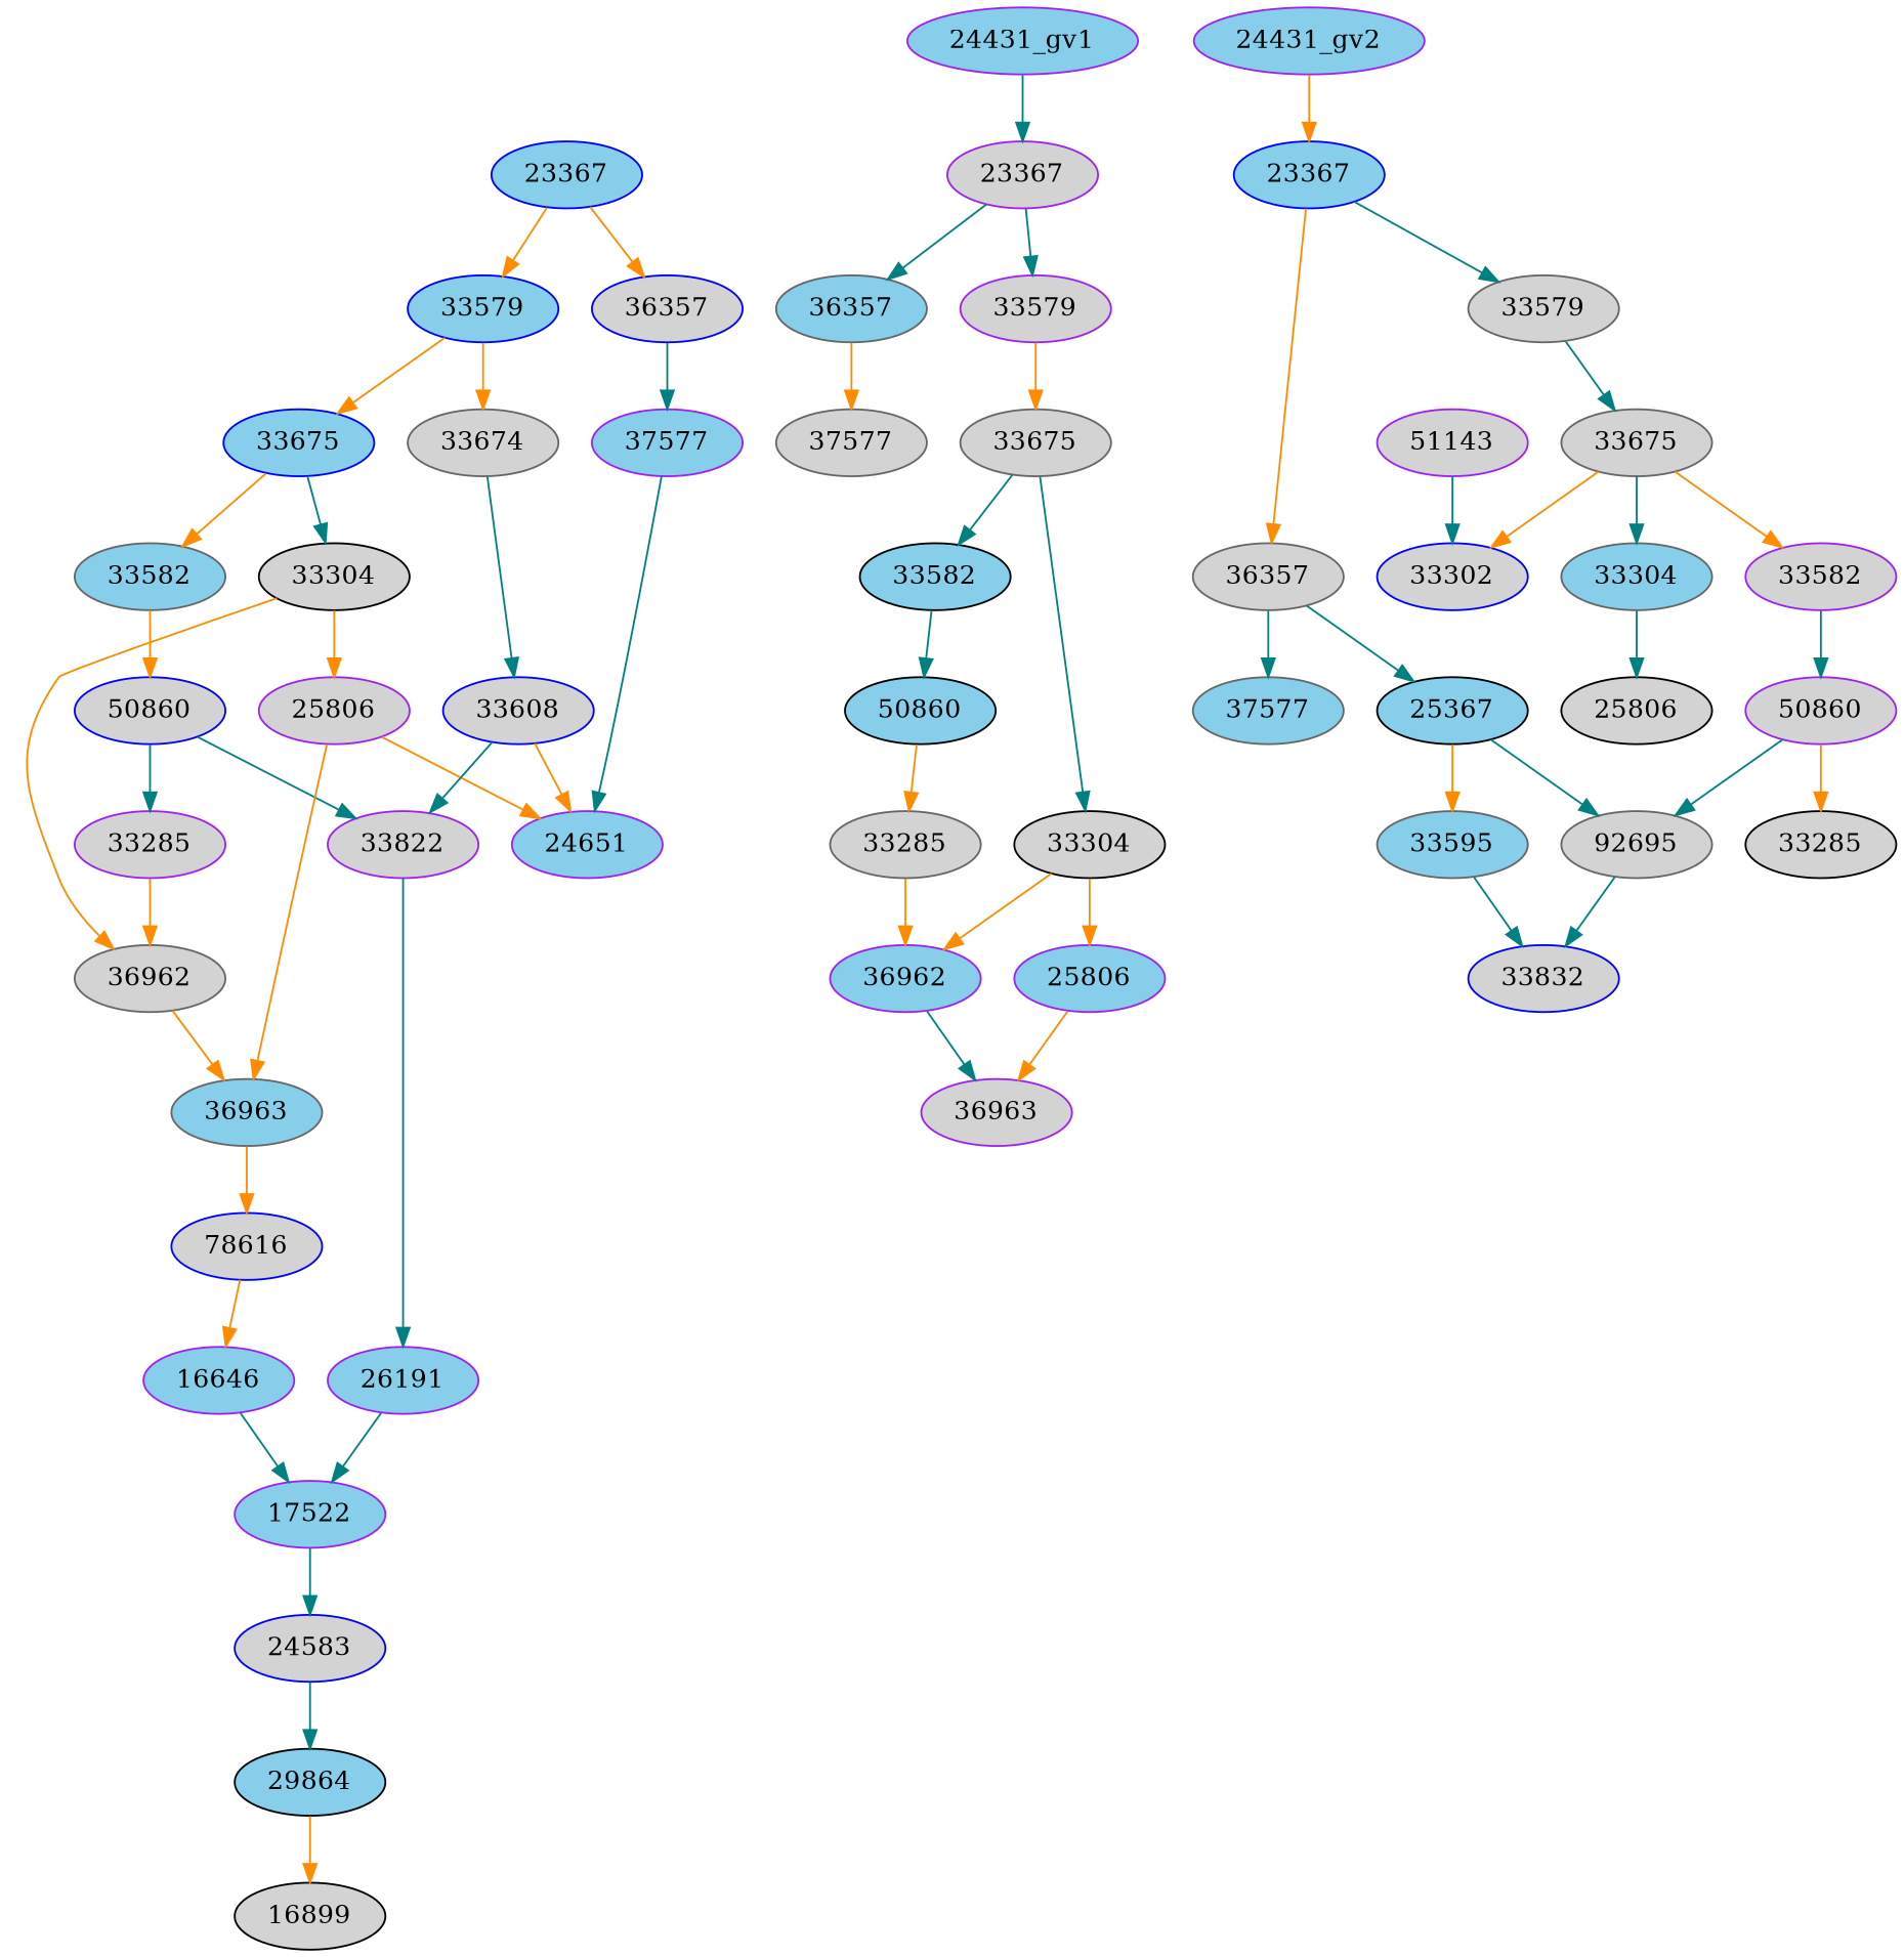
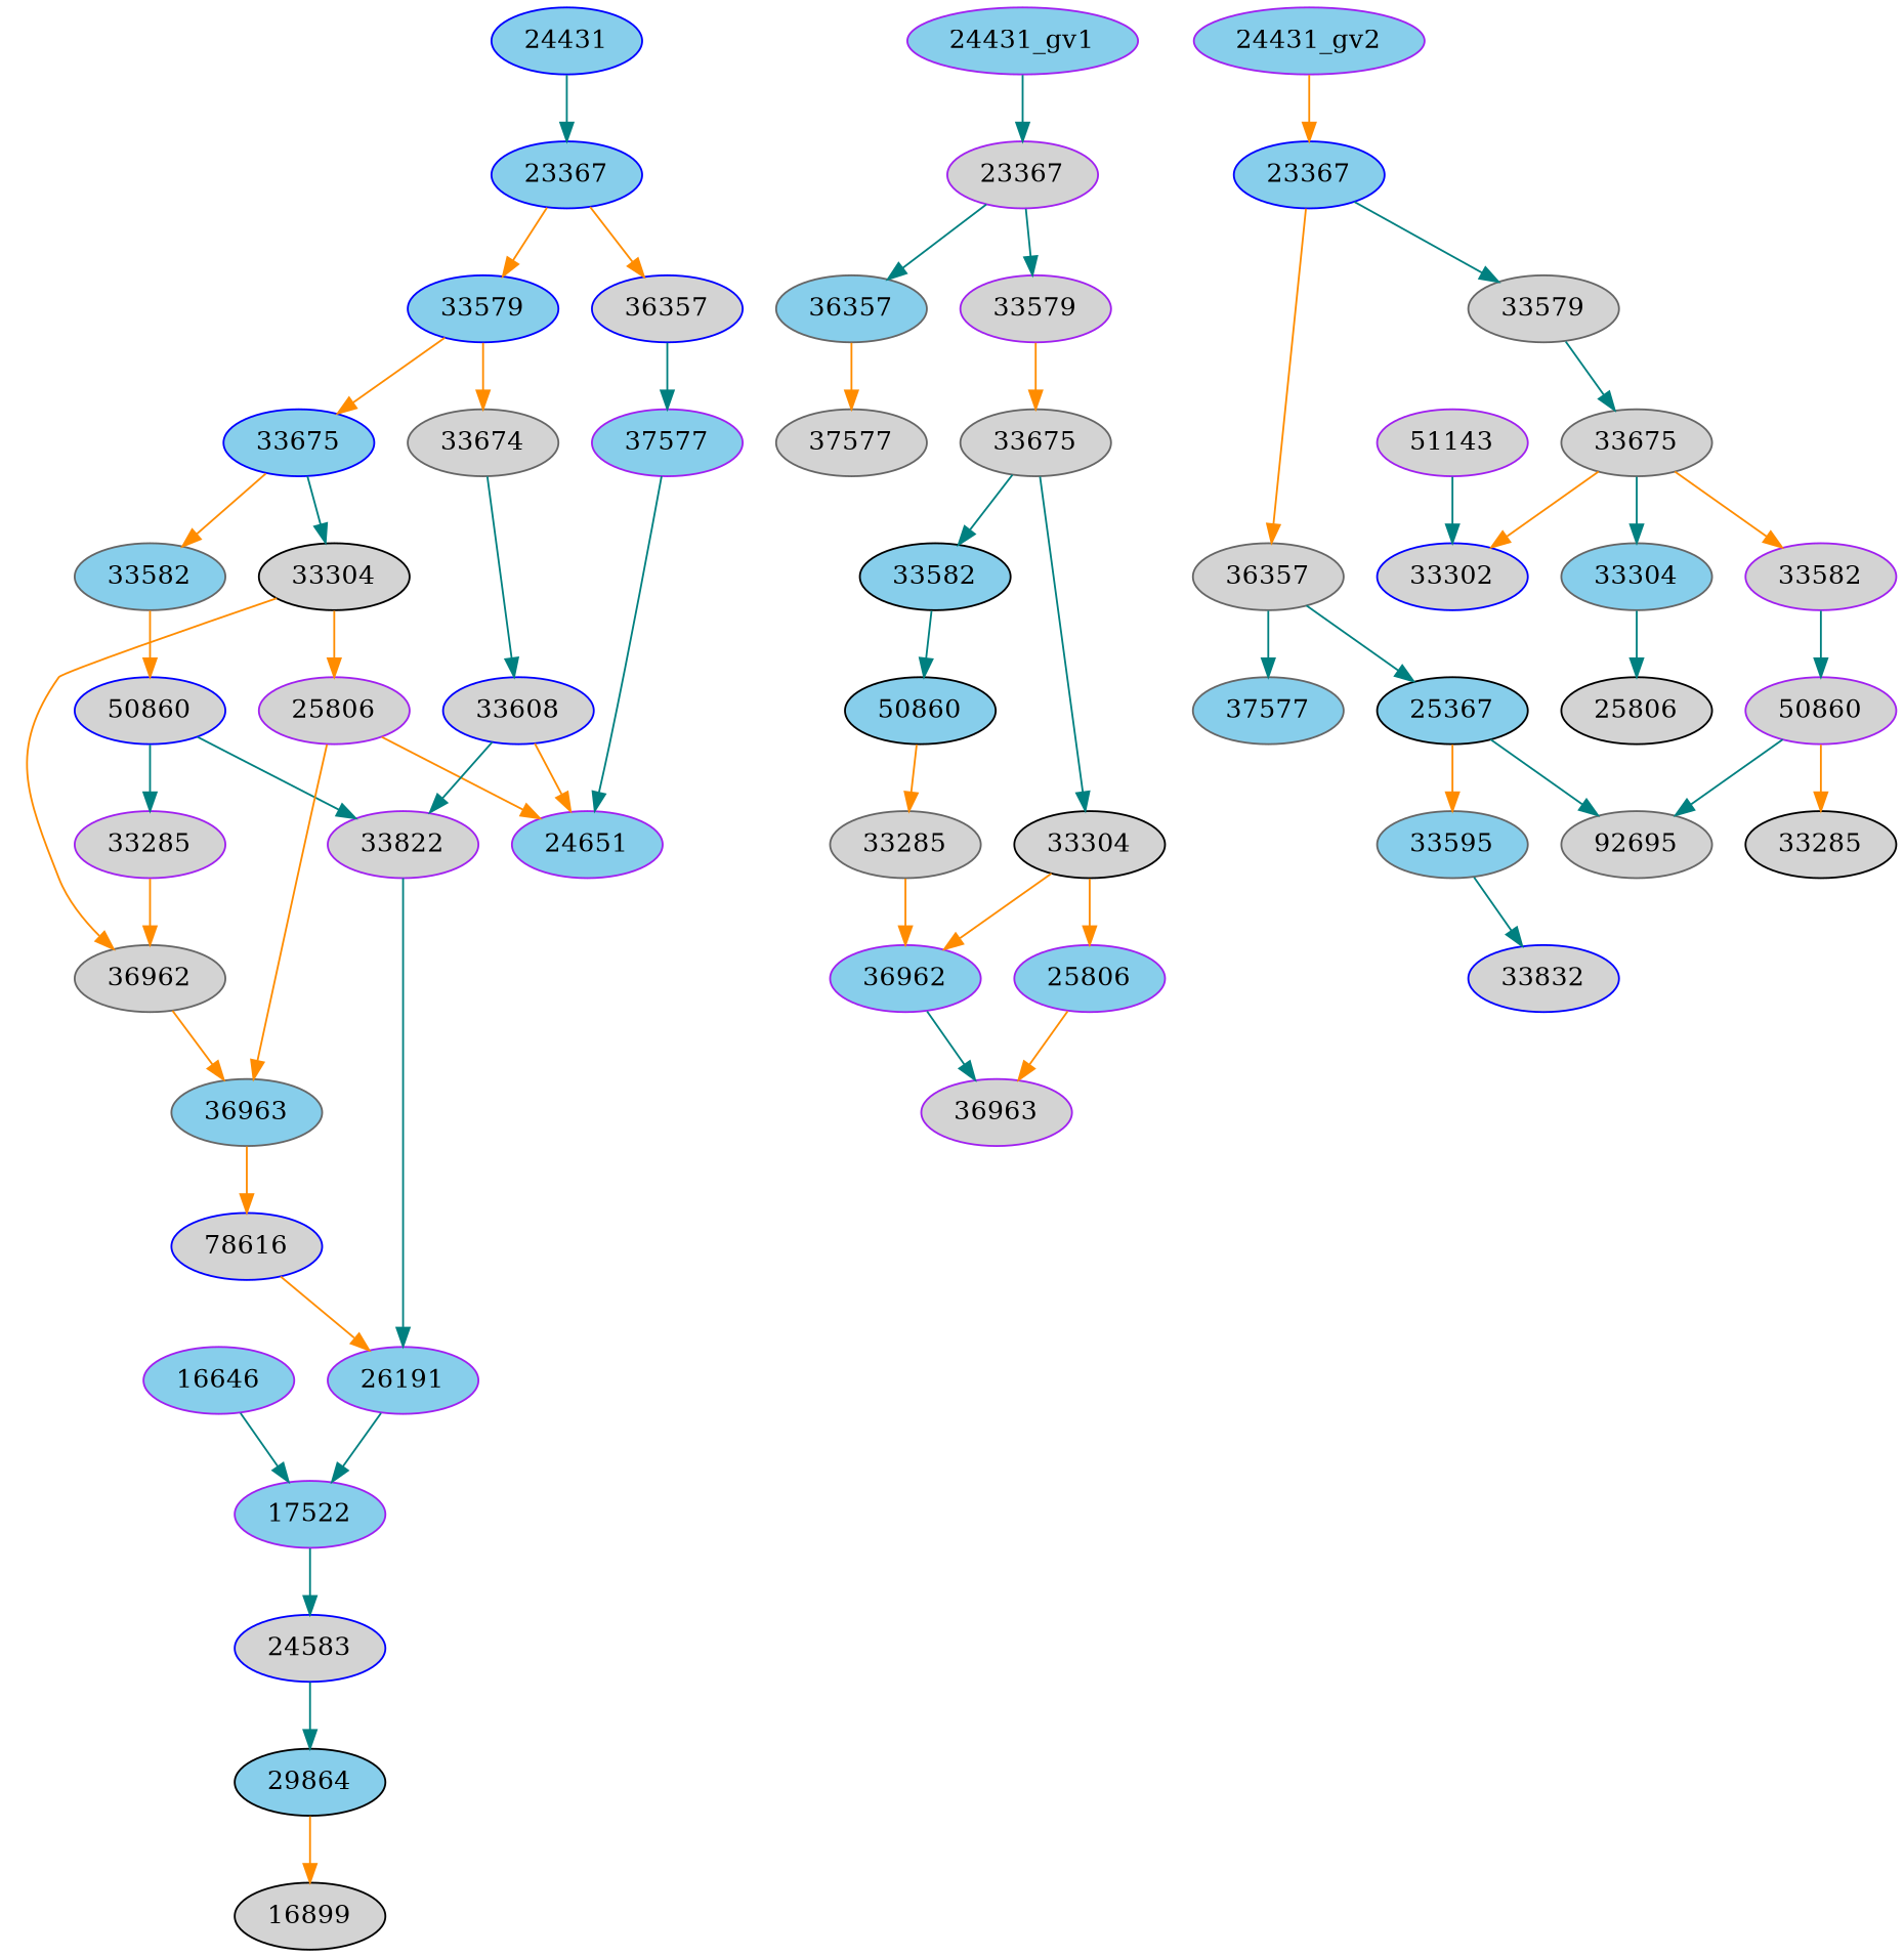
  strict digraph {
    node [color=purple fillcolor=lightgrey style=filled]
    edge [color=teal]
    n1 [color=black label=16899]
    n2 [color=black fillcolor=skyblue label=29864]
    n3 [color=blue label=24583]
    n4 [fillcolor=skyblue label=17522]
    n5 [fillcolor=skyblue label=16646]
    n6 [fillcolor=skyblue label=26191]
    n7 [color=blue label=78616]
    n8 [label=33822]
    n9 [color=gray40 fillcolor=skyblue label=36963]
    n10 [fillcolor=skyblue label=24651]
    n11 [color=blue label=50860]
    n12 [label=33285]
    n13 [color=gray40 label=36962]
    n14 [label=25806]
    n15 [color=blue label=33608]
    n16 [fillcolor=skyblue label=37577]
    n17 [color=gray40 fillcolor=skyblue label=33582]
    n18 [color=black label=33304]
    n19 [color=gray40 label=33674]
    n20 [color=blue label=36357]
    n21 [color=blue fillcolor=skyblue label=33675]
    n22 [color=blue fillcolor=skyblue label=33579]
    n23 [color=blue fillcolor=skyblue label=23367]
+   n24 [color=blue fillcolor=skyblue label=24431]
    n25 [label=36963]
    n26 [fillcolor=skyblue label=36962]
    n27 [fillcolor=skyblue label=25806]
    n28 [color=black fillcolor=skyblue label=50860]
    n29 [color=gray40 label=33285]
    n30 [color=black fillcolor=skyblue label=33582]
    n31 [color=black label=33304]
    n32 [color=gray40 label=37577]
    n33 [color=gray40 fillcolor=skyblue label=36357]
    n34 [color=gray40 label=33675]
    n35 [label=23367]
    n36 [label=33579]
    "24431_gv1" [fillcolor=skyblue]
    n38 [label=51143]
    n39 [color=blue label=33302]
    n40 [color=gray40 label=33675]
    n41 [color=gray40 fillcolor=skyblue label=33304]
    n42 [label=33582]
    n43 [color=black label=25806]
    n44 [label=50860]
    n45 [color=blue label=33832]
    n46 [color=gray40 label=92695]
    n47 [color=gray40 fillcolor=skyblue label=33595]
    n48 [color=gray40 fillcolor=skyblue label=37577]
    n49 [color=gray40 label=36357]
    n50 [color=black fillcolor=skyblue label=25367]
    n51 [color=gray40 label=33579]
    n52 [color=black label=33285]
    n53 [color=blue fillcolor=skyblue label=23367]
    "24431_gv2" [fillcolor=skyblue]
    subgraph sub_1 {
      n1
      n2
      n3
      n4
      n5
      n6
      n7
      n8
      n9
      n10
      n11
      n12
      n13
      n14
      n15
      n16
      n17
      n18
      n19
      n20
      n21
      n22
      n23
+     n24
    }
    subgraph sub_2 {
      n25
      n26
      n27
      n28
      n29
      n30
      n31
      n32
      n33
      n34
      n35
      n36
      "24431_gv1"
    }
    subgraph sub_3 {
      n38
      n39
      n40
      n41
      n42
      n43
      n44
      n45
      n46
      n47
      n48
      n49
      n50
      n51
      n52
      n53
      "24431_gv2"
    }
    n2 -> n1 [color=darkorange]
    n3 -> n2
    n4 -> n3
    n5 -> n4
    n6 -> n4
-   n7 -> n5 [color=darkorange]
+   n7 -> n6 [color=darkorange]
    n8 -> n6
    n9 -> n7 [color=darkorange]
    n11 -> n8
    n11 -> n12
    n12 -> n13 [color=darkorange]
    n13 -> n9 [color=darkorange]
    n14 -> n9 [color=darkorange]
    n14 -> n10 [color=darkorange]
    n15 -> n8
    n15 -> n10 [color=darkorange]
    n16 -> n10
    n17 -> n11 [color=darkorange]
    n18 -> n13 [color=darkorange]
    n18 -> n14 [color=darkorange]
    n19 -> n15
    n20 -> n16
    n21 -> n17 [color=darkorange]
    n21 -> n18
    n22 -> n19 [color=darkorange]
    n22 -> n21 [color=darkorange]
    n23 -> n20 [color=darkorange]
    n23 -> n22 [color=darkorange]
+   n24 -> n23
    n26 -> n25
    n27 -> n25 [color=darkorange]
    n28 -> n29 [color=darkorange]
    n29 -> n26 [color=darkorange]
    n30 -> n28
    n31 -> n26 [color=darkorange]
    n31 -> n27 [color=darkorange]
    n33 -> n32 [color=darkorange]
    n34 -> n30
    n34 -> n31
    n35 -> n33
    n35 -> n36
    n36 -> n34 [color=darkorange]
    "24431_gv1" -> n35
    n38 -> n39
    n40 -> n39 [color=darkorange]
    n40 -> n41
    n40 -> n42 [color=darkorange]
    n41 -> n43
    n42 -> n44
    n44 -> n46
    n44 -> n52 [color=darkorange]
-   n46 -> n45
    n47 -> n45
    n49 -> n48
    n49 -> n50
    n50 -> n46
    n50 -> n47 [color=darkorange]
    n51 -> n40
    n53 -> n49 [color=darkorange]
    n53 -> n51
    "24431_gv2" -> n53 [color=darkorange]
  }
